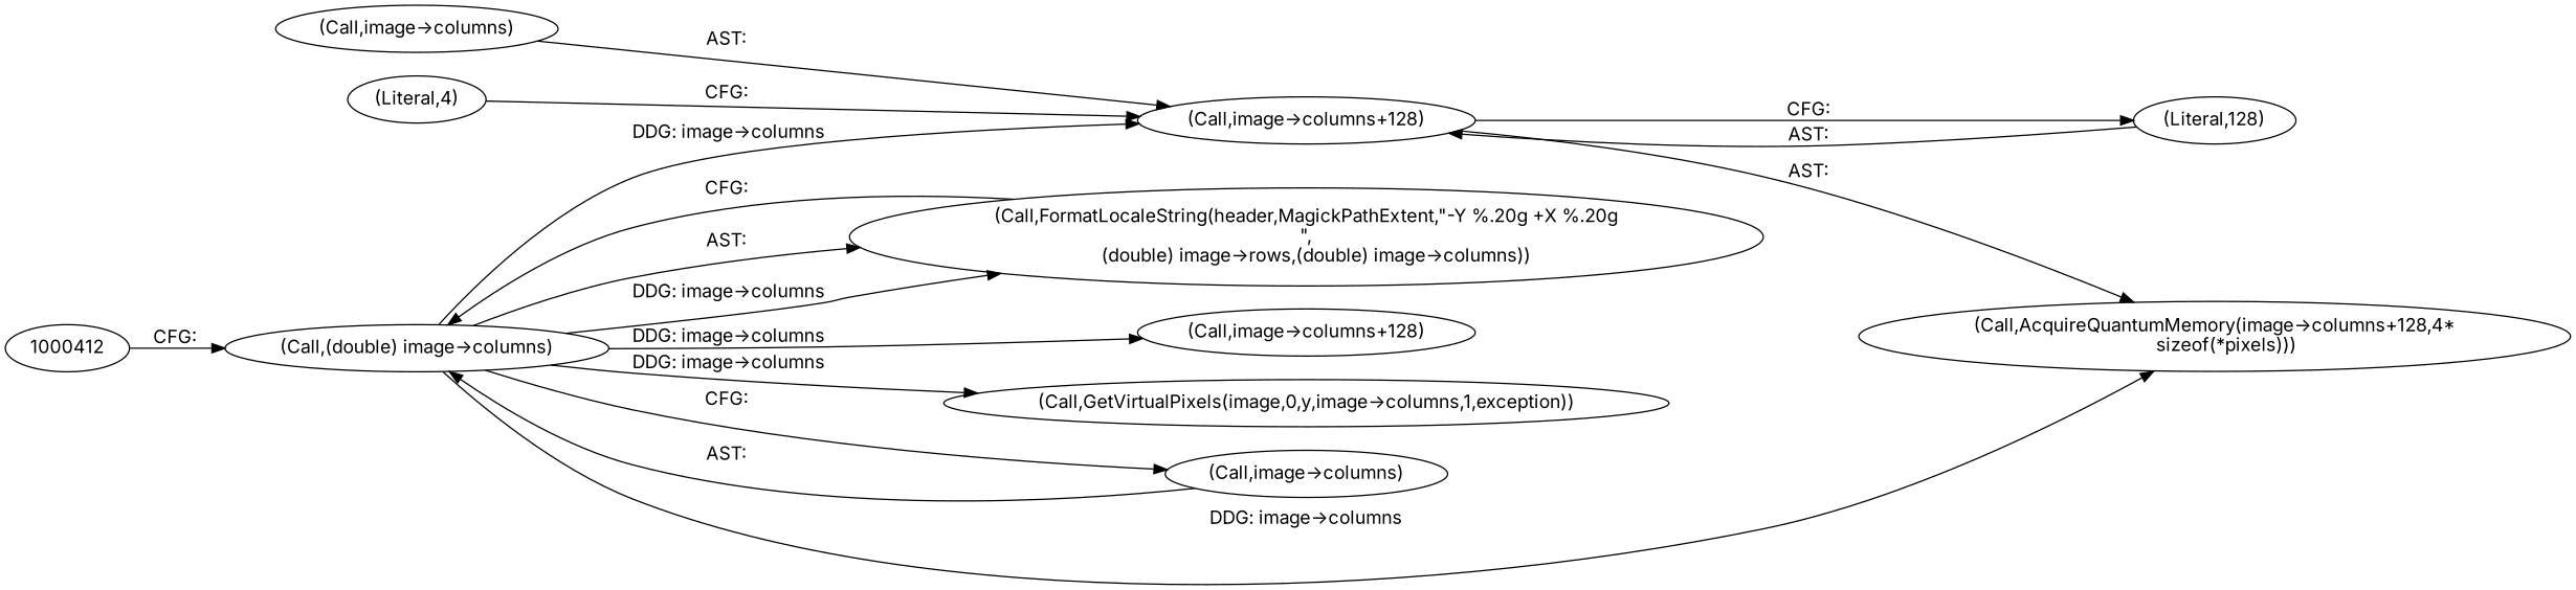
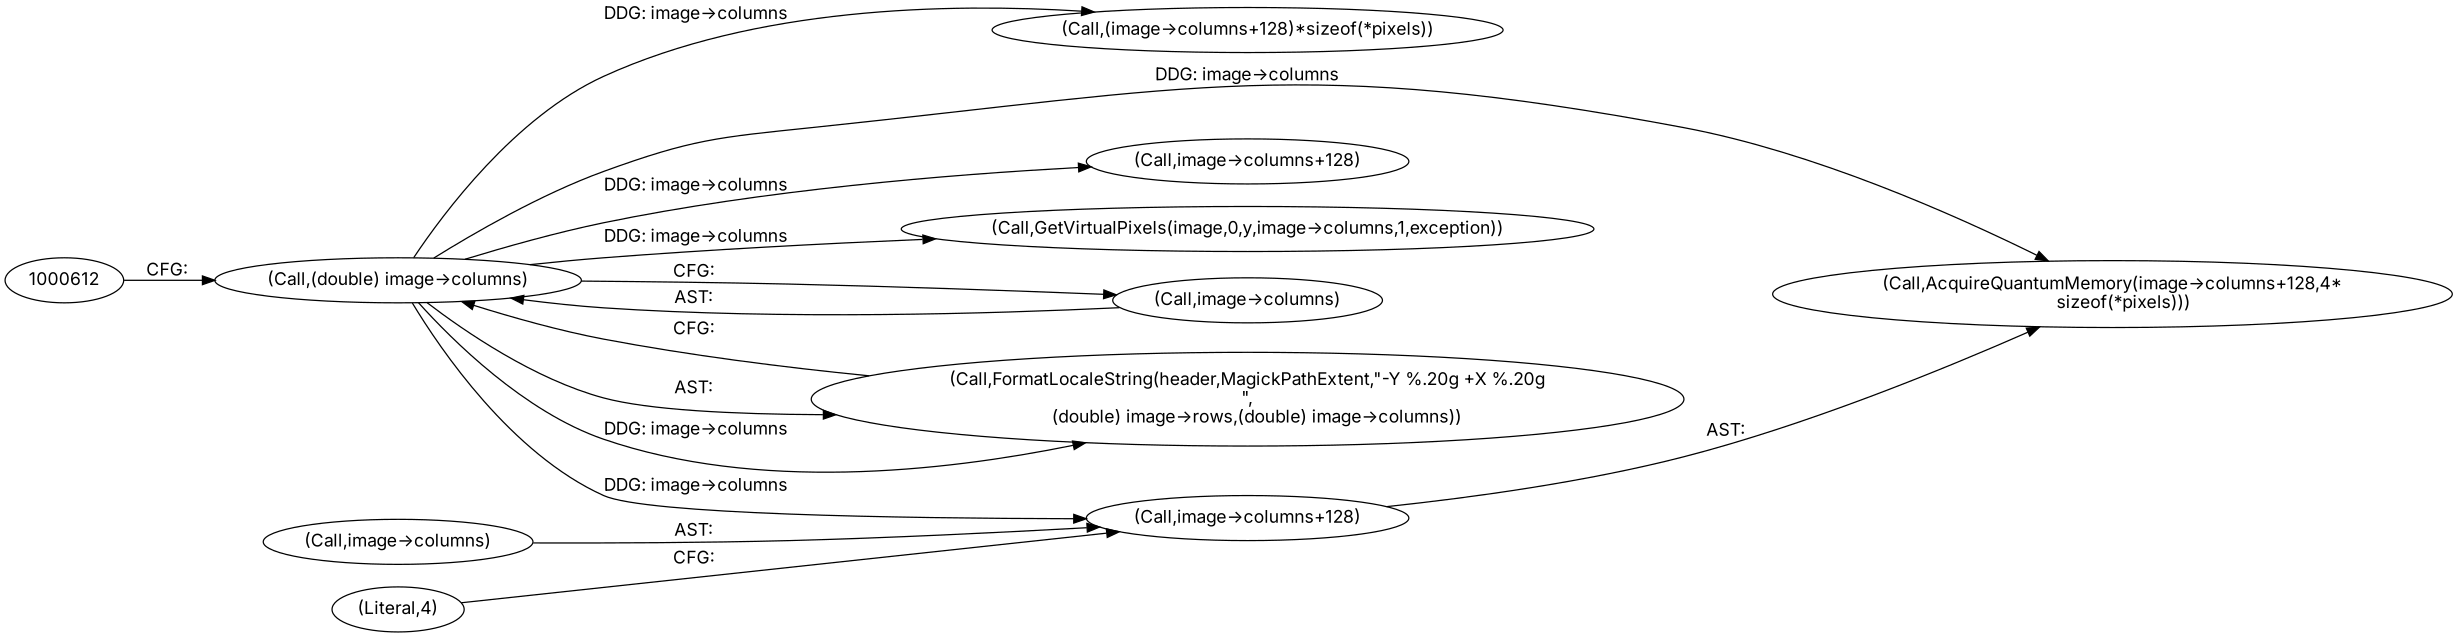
  digraph {
    fontname=Inter
    rankdir=LR
    node [fontname=Inter]
    edge [fontname=Inter]
    n1 [label="(Call,image->columns+128)"]
-   n2 [label="(Literal,128)"]
    n3 [label="(Call,AcquireQuantumMemory(image->columns+128,4*\n     sizeof(*pixels)))"]
    n4 [label="(Call,(double) image->columns)"]
    n5 [label="(Call,image->columns+128)"]
    n6 [label="(Call,GetVirtualPixels(image,0,y,image->columns,1,exception))"]
    n7 [label="(Call,image->columns)"]
    n8 [label="(Call,FormatLocaleString(header,MagickPathExtent,\"-Y %.20g +X %.20g\n\",\n    (double) image->rows,(double) image->columns))"]
+   n9 [label="(Call,(image->columns+128)*sizeof(*pixels))"]
    n10 [label="(Call,image->columns)"]
    n11 [label="(Literal,4)"]
-   1000412
-   n1 -> n2 [label="CFG: "]
+   1000412 [label=1000612]
    n1 -> n3 [label="AST: "]
-   n2 -> n1 [label="AST: "]
    n4 -> n1 [label="DDG: image->columns"]
    n4 -> n3 [label="DDG: image->columns"]
    n4 -> n5 [label="DDG: image->columns"]
    n4 -> n6 [label="DDG: image->columns"]
    n4 -> n7 [label="CFG: "]
    n4 -> n8 [label="AST: "]
    n4 -> n8 [label="DDG: image->columns"]
+   n4 -> n9 [label="DDG: image->columns"]
    n7 -> n4 [label="AST: "]
    n8 -> n4 [label="CFG: "]
    n10 -> n1 [label="AST: "]
    n11 -> n1 [label="CFG: "]
    1000412 -> n4 [label="CFG: "]
  }
